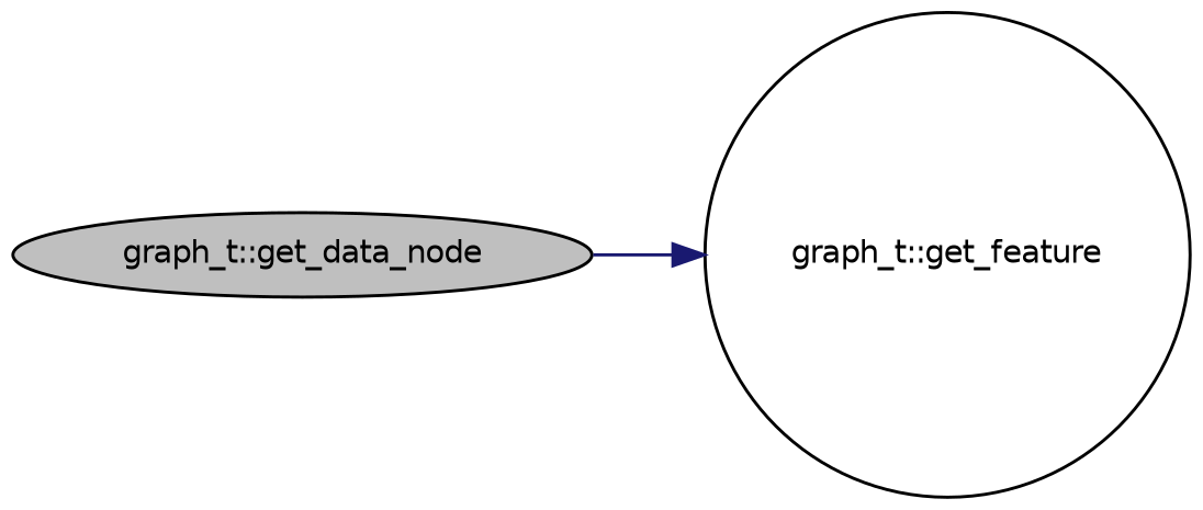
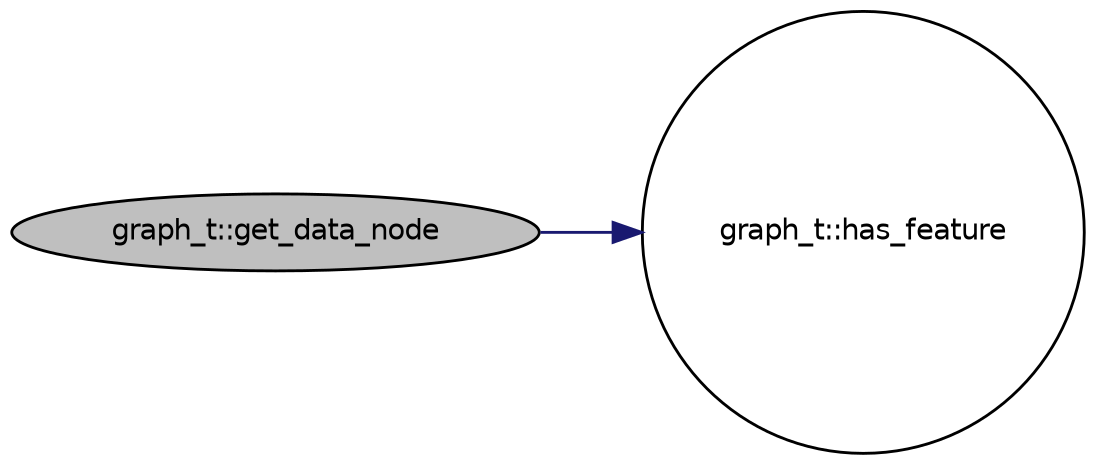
  digraph {
    rankdir=LR
    node [color=black fontname=Helvetica fontsize=10 style=filled]
    n1 [fillcolor=grey75 fontcolor=black height=0.2 label="graph_t::get_data_node" shape=ellipse width=0.4]
-   n2 [fillcolor=white height=0.2 label="graph_t::get_feature" shape=circle width=0.4]
+   n2 [fillcolor=white height=0.2 label="graph_t::has_feature" shape=circle width=0.4]
    n1 -> n2 [color=midnightblue fontname=Helvetica fontsize=10 labelfontname=Helvetica labelfontsize=10 style=solid]
  }
